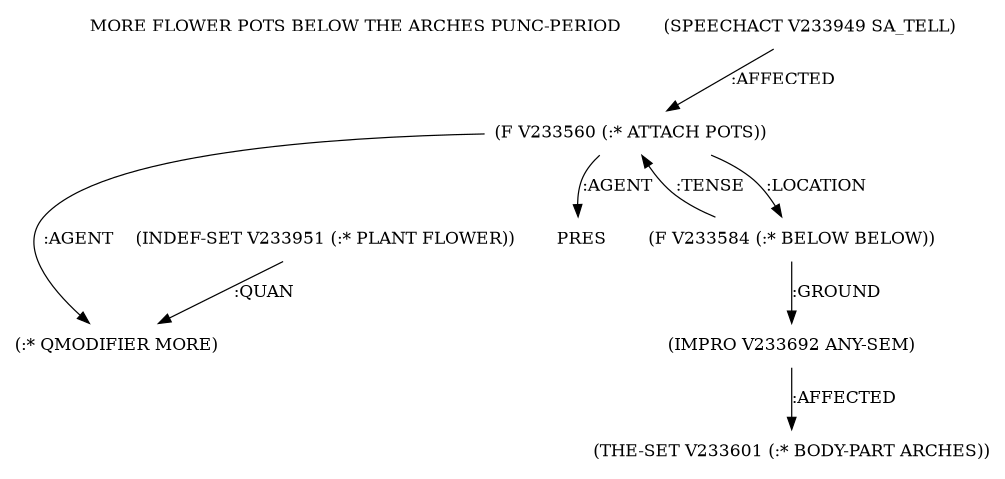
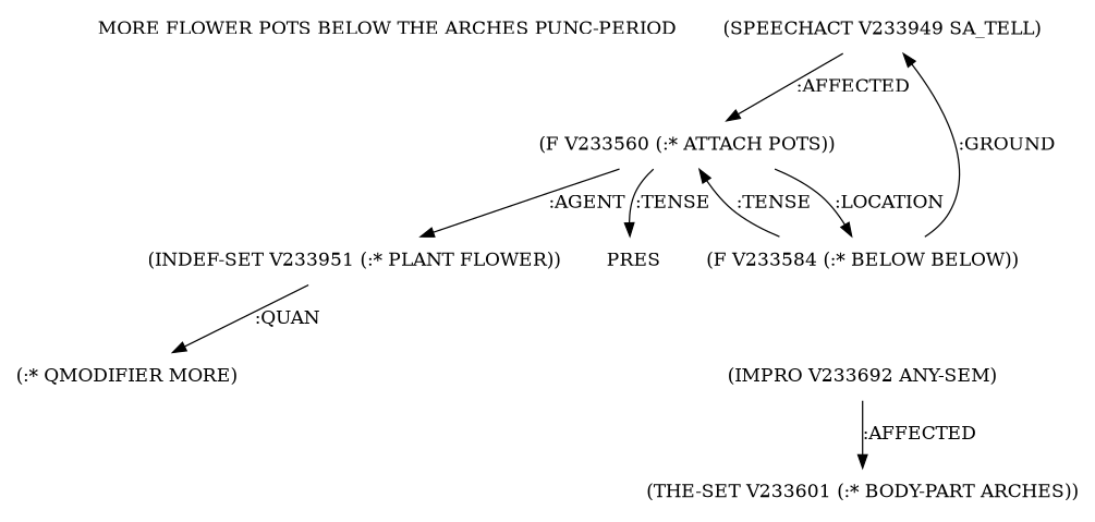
  digraph {
    node [shape=none]
    "MORE FLOWER POTS BELOW THE ARCHES PUNC-PERIOD"
    n2 [label="(SPEECHACT V233949 SA_TELL)"]
    n3 [label="(F V233560 (:* ATTACH POTS))"]
    n4 [label="(INDEF-SET V233951 (:* PLANT FLOWER))"]
    n5 [label="(F V233584 (:* BELOW BELOW))"]
    n6 [label=PRES]
    n7 [label="(:* QMODIFIER MORE)"]
    n8 [label="(THE-SET V233601 (:* BODY-PART ARCHES))"]
    n9 [label="(IMPRO V233692 ANY-SEM)"]
    n2 -> n3 [label=":AFFECTED"]
-   n3 -> n7 [label=":AGENT"]
+   n3 -> n4 [label=":AGENT"]
    n3 -> n5 [label=":LOCATION"]
-   n3 -> n6 [label=":AGENT"]
+   n3 -> n6 [label=":TENSE"]
    n4 -> n7 [label=":QUAN"]
    n5 -> n3 [label=":TENSE"]
-   n5 -> n9 [label=":GROUND"]
+   n5 -> n2 [label=":GROUND"]
    n9 -> n8 [label=":AFFECTED"]
  }
